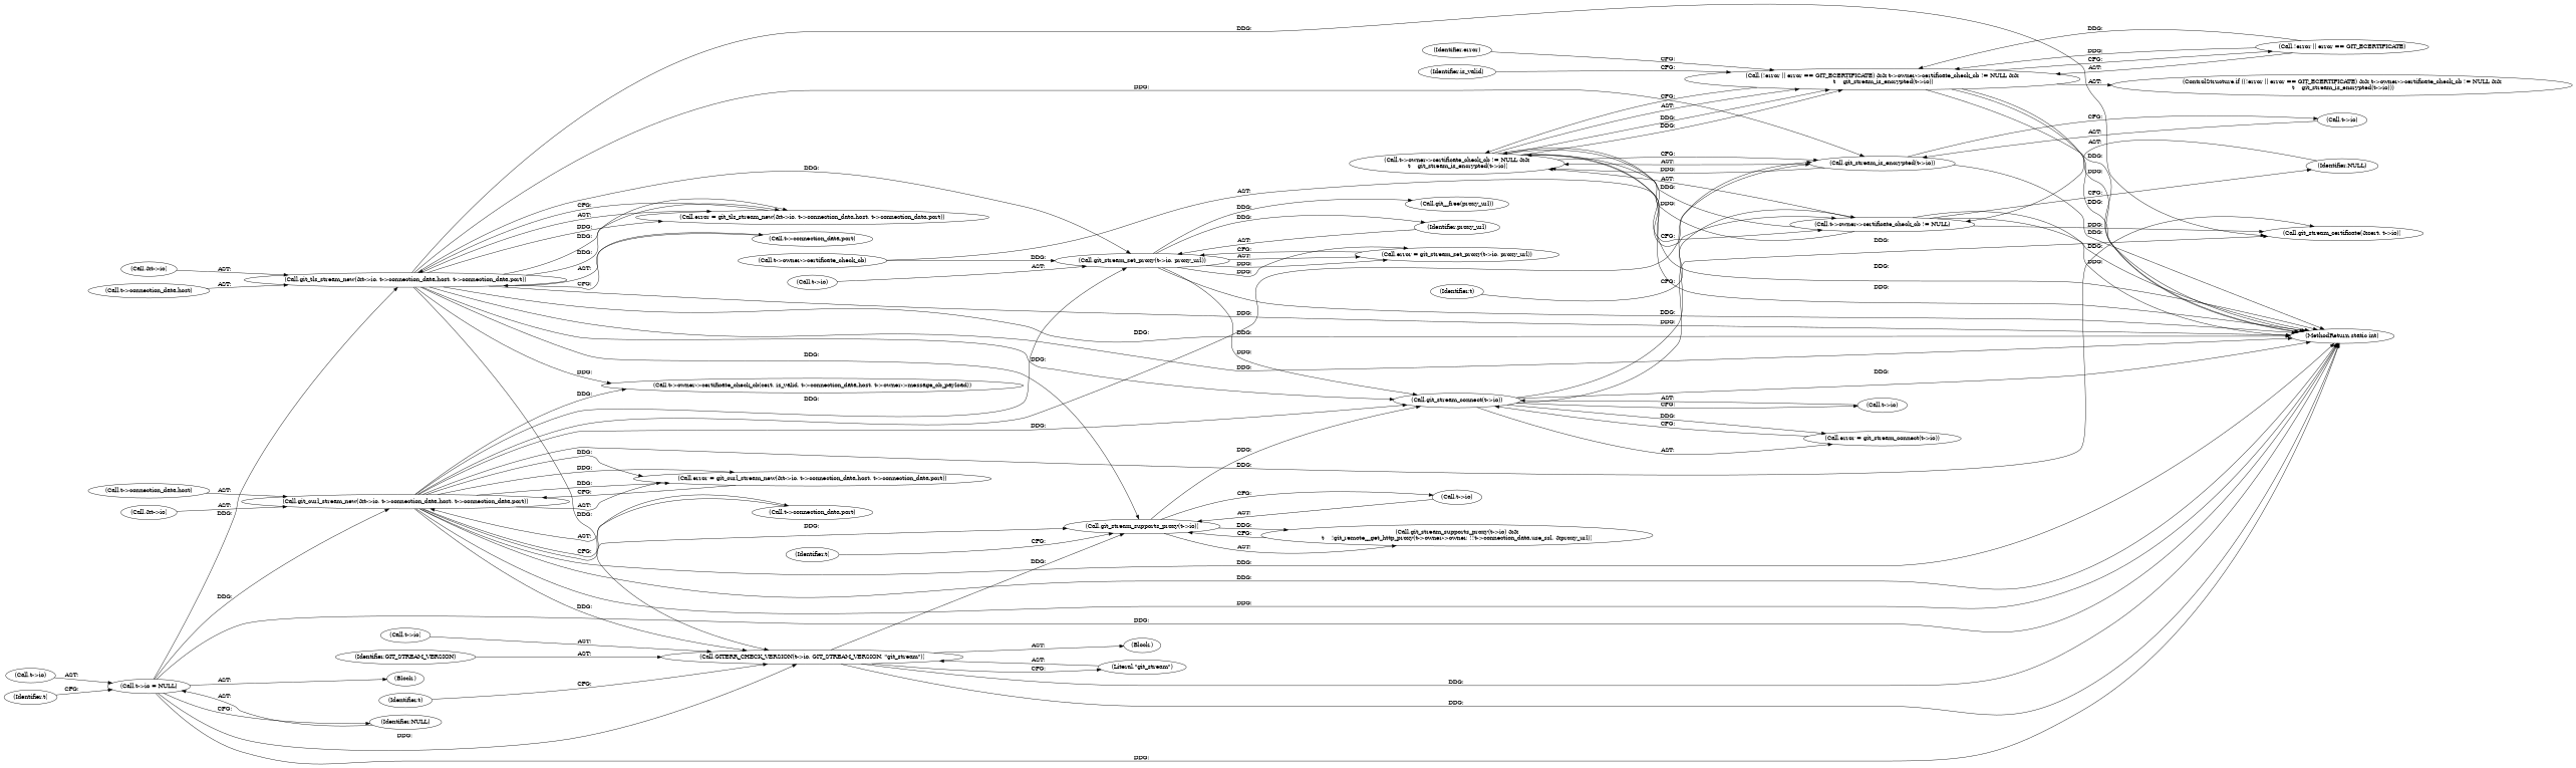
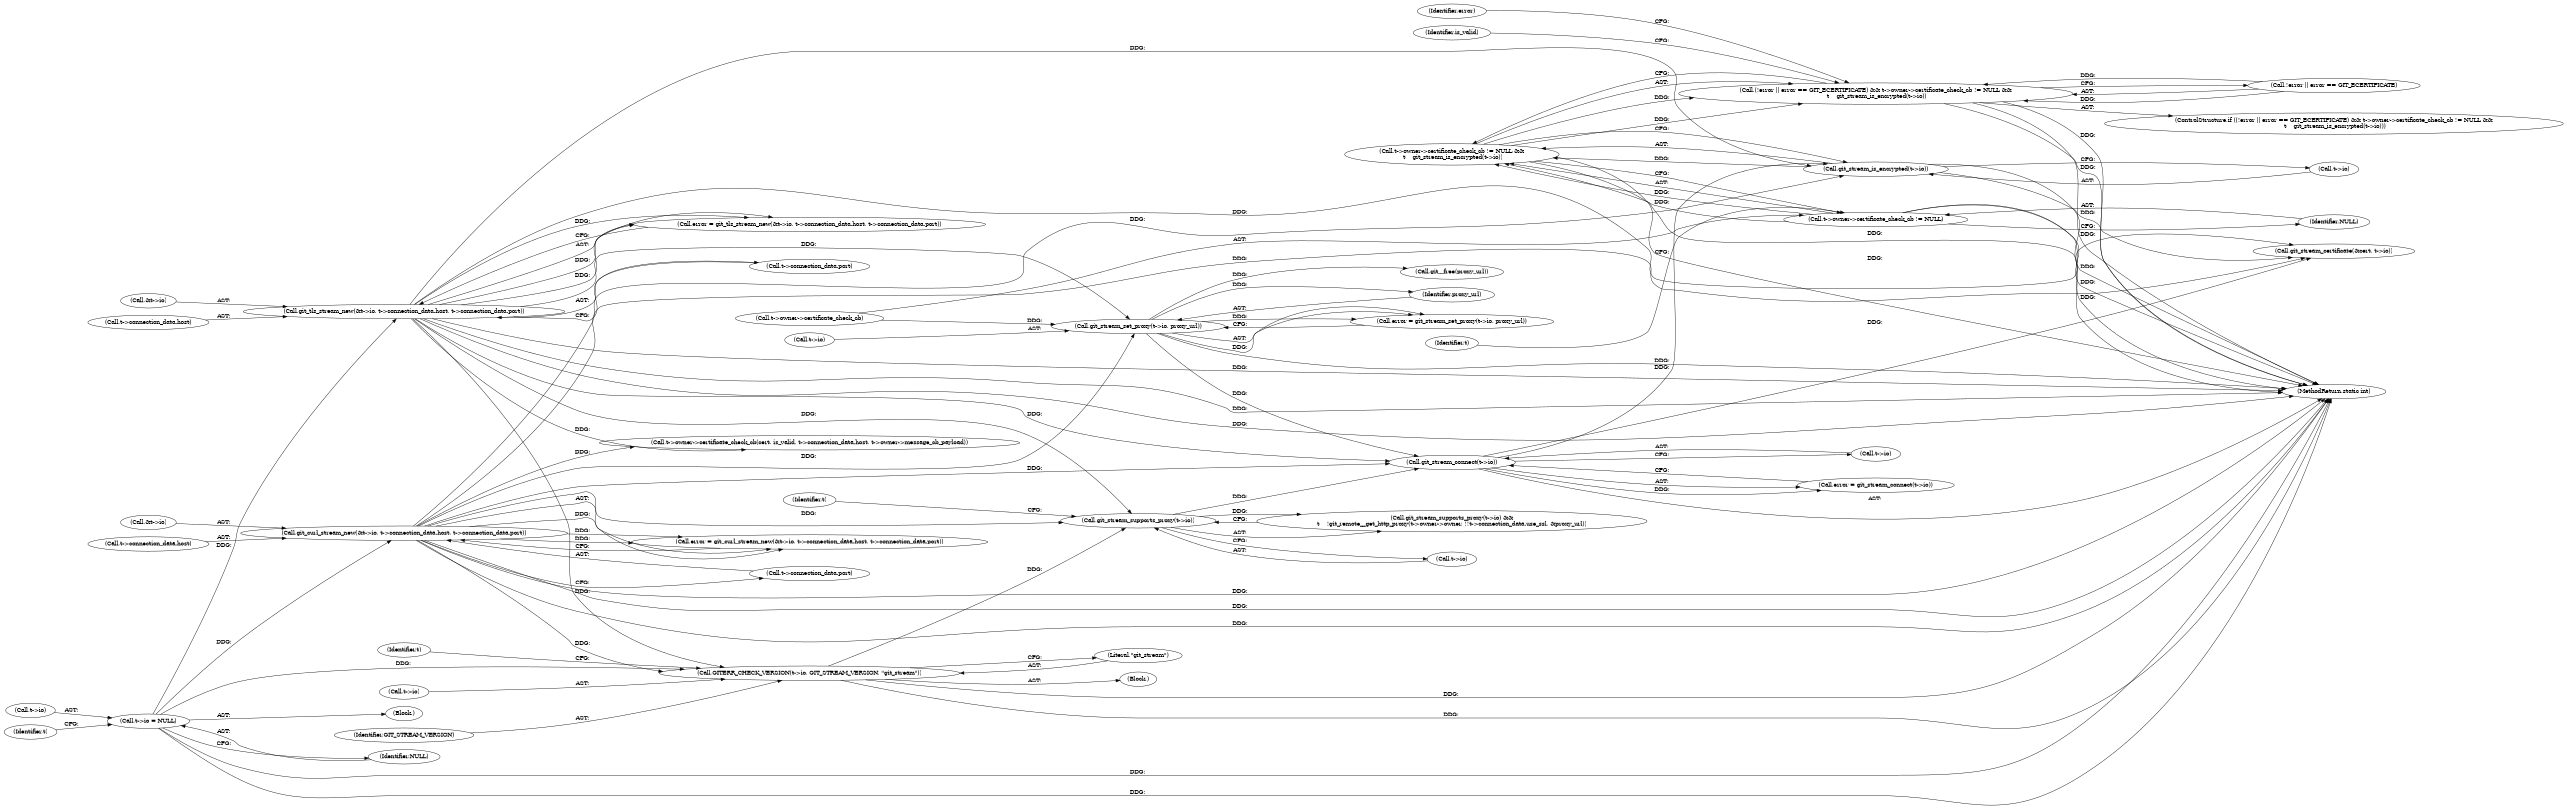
  digraph {
    rankdir=LR
    n1 [label="(Call,t->owner->certificate_check_cb != NULL &&\n \t    git_stream_is_encrypted(t->io))"]
    n2 [label="(Call,t->owner->certificate_check_cb != NULL)"]
    n3 [label="(Call,git_stream_is_encrypted(t->io))"]
    n4 [label="(Call,(!error || error == GIT_ECERTIFICATE) && t->owner->certificate_check_cb != NULL &&\n \t    git_stream_is_encrypted(t->io))"]
    n5 [label="(MethodReturn,static int)"]
    n6 [label="(Identifier,NULL)"]
    n7 [label="(Call,t->io)"]
    n8 [label="(Call,git_stream_certificate(&cert, t->io))"]
    n9 [label="(Call,!error || error == GIT_ECERTIFICATE)"]
    n10 [label="(ControlStructure,if ((!error || error == GIT_ECERTIFICATE) && t->owner->certificate_check_cb != NULL &&\n \t    git_stream_is_encrypted(t->io)))"]
    n11 [label="(Call,git_stream_connect(t->io))"]
    n12 [label="(Call,t->io)"]
    n13 [label="(Call,error = git_stream_connect(t->io))"]
    n14 [label="(Call,git_stream_set_proxy(t->io, proxy_url))"]
    n15 [label="(Call,error = git_stream_set_proxy(t->io, proxy_url))"]
    n16 [label="(Call,git__free(proxy_url))"]
    n17 [label="(Identifier,proxy_url)"]
    n18 [label="(Call,git_tls_stream_new(&t->io, t->connection_data.host, t->connection_data.port))"]
    n19 [label="(Call,git_stream_supports_proxy(t->io))"]
    n20 [label="(Call,GITERR_CHECK_VERSION(t->io, GIT_STREAM_VERSION, \"git_stream\"))"]
    n21 [label="(Call,t->connection_data.port)"]
    n22 [label="(Call,error = git_tls_stream_new(&t->io, t->connection_data.host, t->connection_data.port))"]
    n23 [label="(Call,t->owner->certificate_check_cb(cert, is_valid, t->connection_data.host, t->owner->message_cb_payload))"]
    n24 [label="(Call,git_stream_supports_proxy(t->io) &&\n\t    !git_remote__get_http_proxy(t->owner->owner, !!t->connection_data.use_ssl, &proxy_url))"]
    n25 [label="(Call,t->io)"]
    n26 [label="(Literal,\"git_stream\")"]
    n27 [label="(Block,)"]
    n28 [label="(Call,t->io = NULL)"]
    n29 [label="(Call,git_curl_stream_new(&t->io, t->connection_data.host, t->connection_data.port))"]
    n30 [label="(Identifier,NULL)"]
    n31 [label="(Block,)"]
    n32 [label="(Call,error = git_curl_stream_new(&t->io, t->connection_data.host, t->connection_data.port))"]
    n33 [label="(Call,t->connection_data.port)"]
    n34 [label="(Call,t->io)"]
    n35 [label="(Call,t->io)"]
    n36 [label="(Call,t->connection_data.host)"]
    n37 [label="(Call,&t->io)"]
    n38 [label="(Call,t->connection_data.host)"]
    n39 [label="(Call,t->owner->certificate_check_cb)"]
    n40 [label="(Identifier,t)"]
    n41 [label="(Identifier,error)"]
    n42 [label="(Identifier,t)"]
    n43 [label="(Identifier,GIT_STREAM_VERSION)"]
    n44 [label="(Call,&t->io)"]
    n45 [label="(Identifier,is_valid)"]
    n46 [label="(Identifier,t)"]
    n47 [label="(Call,t->io)"]
    n48 [label="(Identifier,t)"]
    n1 -> n2 [label="CFG: "]
    n1 -> n3 [label="CFG: "]
    n1 -> n4 [label="AST: "]
    n1 -> n4 [label="DDG: "]
    n1 -> n4 [label="DDG: "]
    n1 -> n5 [label="DDG: "]
    n1 -> n5 [label="DDG: "]
    n2 -> n1 [label="AST: "]
    n2 -> n1 [label="DDG: "]
    n2 -> n1 [label="DDG: "]
    n2 -> n5 [label="DDG: "]
    n2 -> n5 [label="DDG: "]
    n2 -> n6 [label="CFG: "]
    n3 -> n1 [label="AST: "]
    n3 -> n1 [label="DDG: "]
    n3 -> n5 [label="DDG: "]
    n3 -> n7 [label="CFG: "]
-   n2 -> n8 [label="DDG: "]
+   n3 -> n8 [label="DDG: "]
    n4 -> n1 [label="CFG: "]
    n4 -> n5 [label="DDG: "]
    n4 -> n5 [label="DDG: "]
    n4 -> n5 [label="DDG: "]
    n4 -> n9 [label="CFG: "]
    n4 -> n10 [label="AST: "]
    n6 -> n2 [label="AST: "]
    n7 -> n3 [label="AST: "]
    n9 -> n4 [label="AST: "]
    n9 -> n4 [label="DDG: "]
    n9 -> n4 [label="DDG: "]
    n11 -> n3 [label="DDG: "]
-   n11 -> n5 [label="DDG: "]
+   n11 -> n5 [label="AST: "]
    n11 -> n8 [label="DDG: "]
    n11 -> n12 [label="CFG: "]
    n11 -> n13 [label="AST: "]
    n11 -> n13 [label="DDG: "]
    n12 -> n11 [label="AST: "]
    n13 -> n11 [label="CFG: "]
    n14 -> n5 [label="DDG: "]
    n14 -> n11 [label="DDG: "]
    n14 -> n15 [label="AST: "]
    n14 -> n15 [label="DDG: "]
    n14 -> n15 [label="DDG: "]
    n14 -> n16 [label="DDG: "]
    n14 -> n17 [label="DDG: "]
    n15 -> n14 [label="CFG: "]
    n17 -> n14 [label="AST: "]
    n18 -> n3 [label="DDG: "]
    n18 -> n5 [label="DDG: "]
    n18 -> n5 [label="DDG: "]
    n18 -> n5 [label="DDG: "]
    n18 -> n8 [label="DDG: "]
    n18 -> n11 [label="DDG: "]
    n18 -> n14 [label="DDG: "]
    n18 -> n19 [label="DDG: "]
    n18 -> n20 [label="DDG: "]
    n18 -> n21 [label="CFG: "]
    n18 -> n22 [label="AST: "]
    n18 -> n22 [label="DDG: "]
    n18 -> n22 [label="DDG: "]
    n18 -> n22 [label="DDG: "]
    n18 -> n23 [label="DDG: "]
    n19 -> n11 [label="DDG: "]
    n19 -> n24 [label="AST: "]
    n19 -> n24 [label="DDG: "]
    n19 -> n25 [label="CFG: "]
    n20 -> n5 [label="DDG: "]
    n20 -> n5 [label="DDG: "]
    n20 -> n19 [label="DDG: "]
    n20 -> n26 [label="CFG: "]
    n20 -> n27 [label="AST: "]
    n21 -> n18 [label="AST: "]
    n22 -> n18 [label="CFG: "]
    n24 -> n19 [label="CFG: "]
    n25 -> n19 [label="AST: "]
    n26 -> n20 [label="AST: "]
    n28 -> n5 [label="DDG: "]
    n28 -> n5 [label="DDG: "]
    n28 -> n18 [label="DDG: "]
    n28 -> n20 [label="DDG: "]
    n28 -> n29 [label="DDG: "]
    n28 -> n30 [label="CFG: "]
    n28 -> n31 [label="AST: "]
    n29 -> n3 [label="DDG: "]
    n29 -> n5 [label="DDG: "]
    n29 -> n5 [label="DDG: "]
    n29 -> n5 [label="DDG: "]
    n29 -> n8 [label="DDG: "]
    n29 -> n11 [label="DDG: "]
    n29 -> n14 [label="DDG: "]
    n29 -> n19 [label="DDG: "]
    n29 -> n20 [label="DDG: "]
    n29 -> n23 [label="DDG: "]
    n29 -> n32 [label="AST: "]
    n29 -> n32 [label="DDG: "]
    n29 -> n32 [label="DDG: "]
    n29 -> n32 [label="DDG: "]
    n29 -> n33 [label="CFG: "]
    n30 -> n28 [label="AST: "]
    n32 -> n29 [label="CFG: "]
    n33 -> n29 [label="AST: "]
    n34 -> n20 [label="AST: "]
    n35 -> n28 [label="AST: "]
    n36 -> n29 [label="AST: "]
    n37 -> n18 [label="AST: "]
    n38 -> n18 [label="AST: "]
    n39 -> n2 [label="AST: "]
    n39 -> n14 [label="DDG: "]
    n40 -> n2 [label="CFG: "]
    n41 -> n4 [label="CFG: "]
    n42 -> n19 [label="CFG: "]
    n43 -> n20 [label="AST: "]
    n44 -> n29 [label="AST: "]
    n45 -> n4 [label="CFG: "]
    n46 -> n20 [label="CFG: "]
    n47 -> n14 [label="AST: "]
    n48 -> n28 [label="CFG: "]
  }
